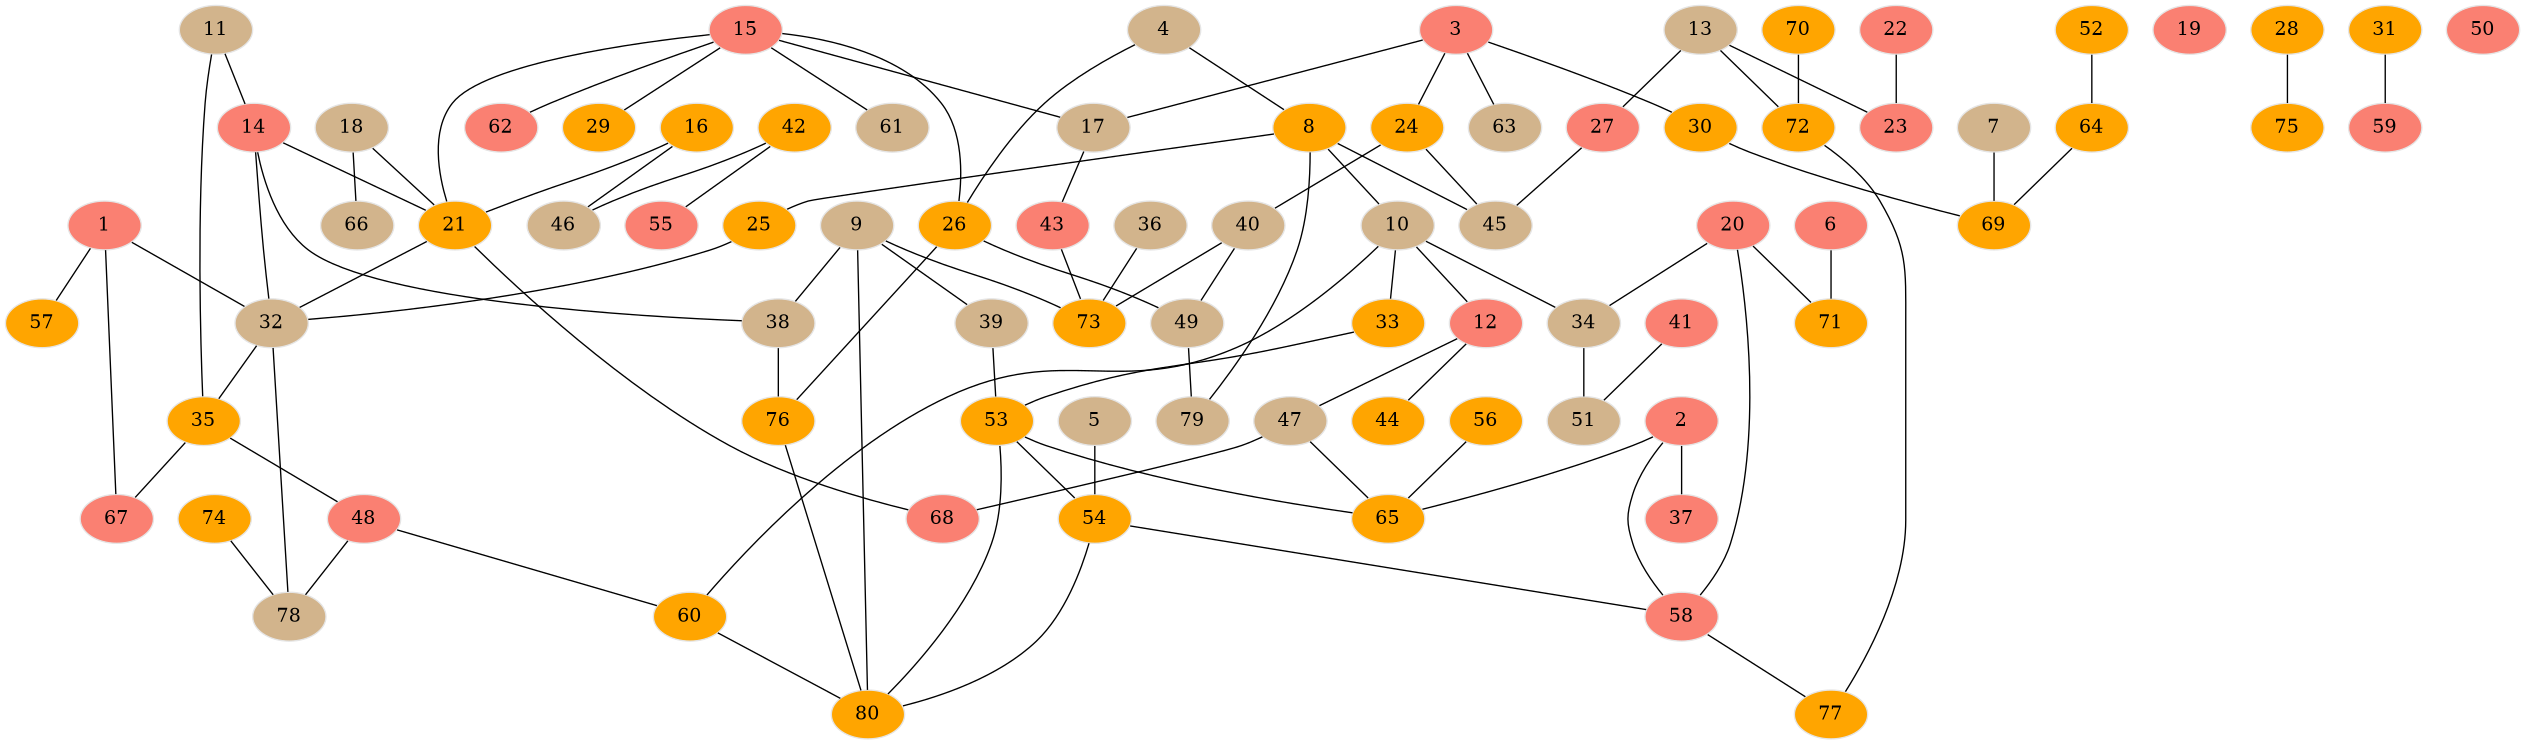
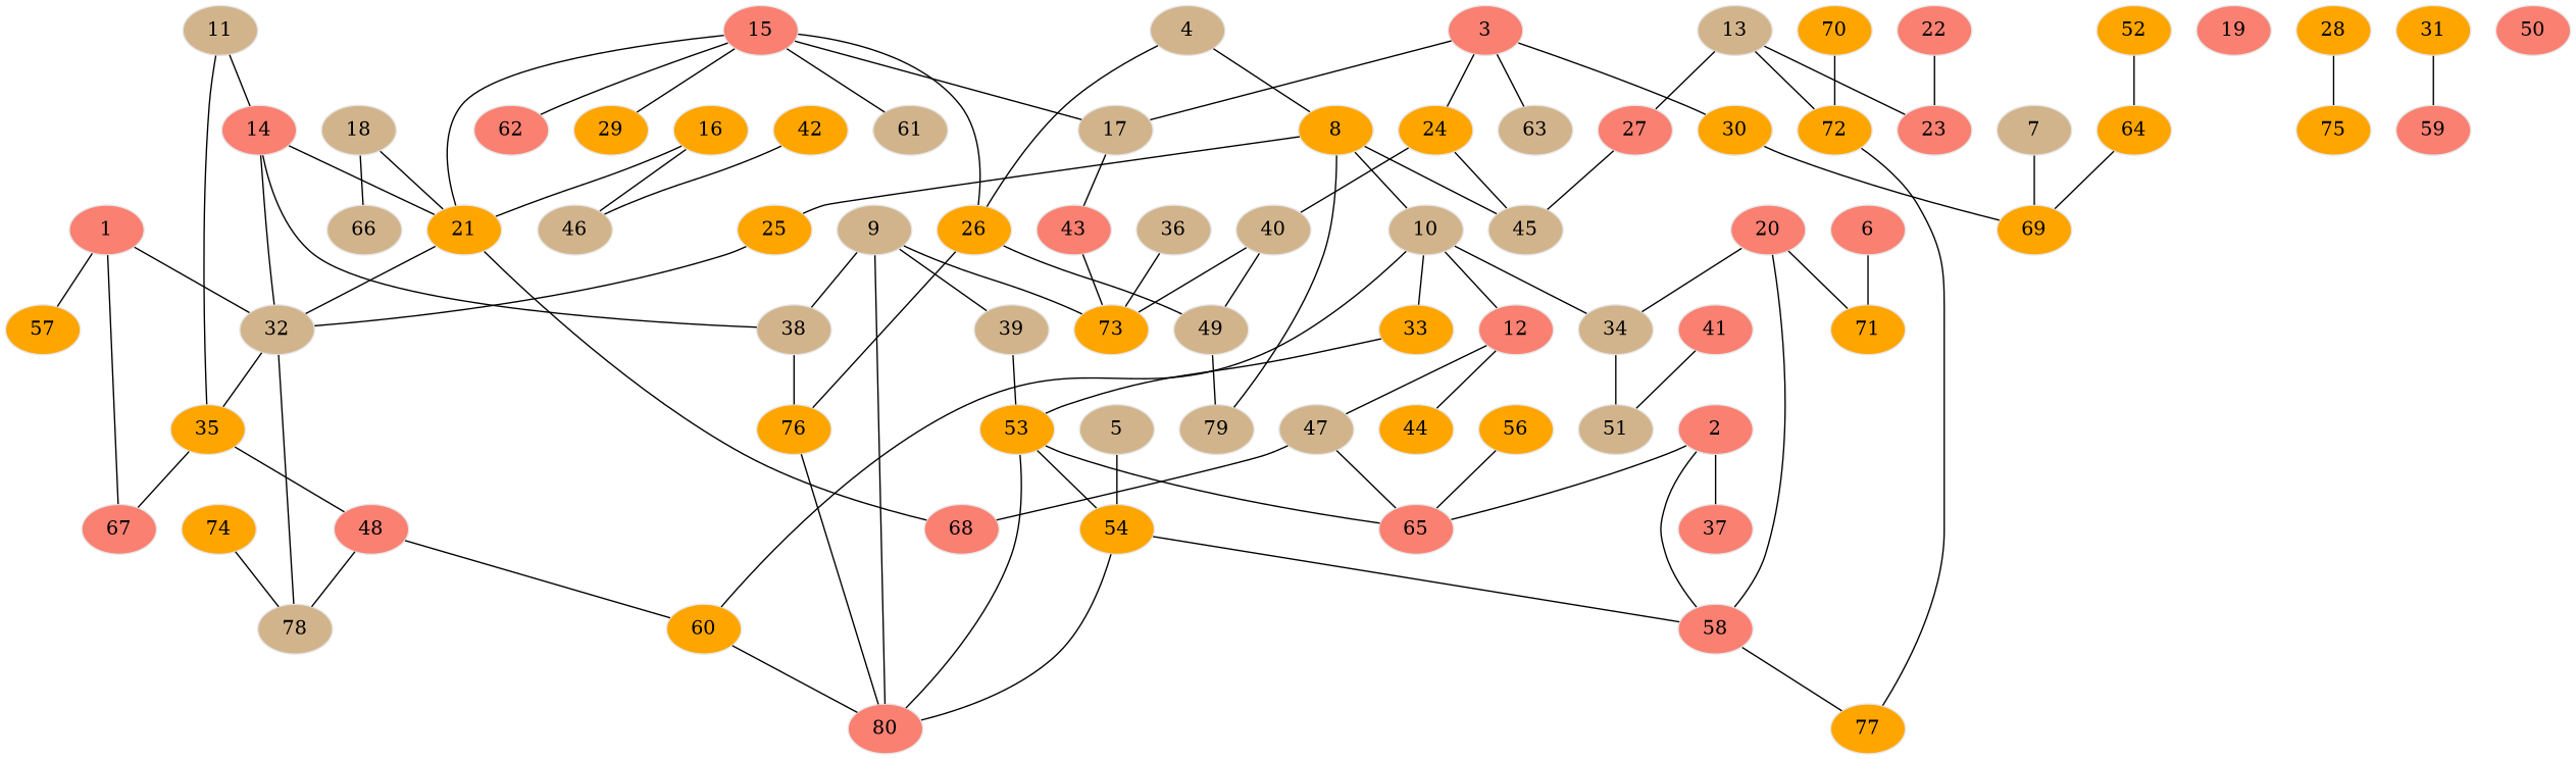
  graph {
    node [color=gray90 fillcolor=orange style=filled]
    1 [fillcolor=salmon]
    32 [fillcolor=tan]
    57
    67 [fillcolor=salmon]
    35
    78 [fillcolor=tan]
    2 [fillcolor=salmon]
    37 [fillcolor=salmon]
    58 [fillcolor=salmon]
-   65
+   65 [fillcolor=salmon]
    77
    3 [fillcolor=salmon]
    17 [fillcolor=tan]
    24
    30
    63 [fillcolor=tan]
    43 [fillcolor=salmon]
    45 [fillcolor=tan]
    40 [fillcolor=tan]
    69
    4 [fillcolor=tan]
    8
    26
    10 [fillcolor=tan]
    25
    79 [fillcolor=tan]
    49 [fillcolor=tan]
    76
    5 [fillcolor=tan]
    54
-   80
+   80 [fillcolor=salmon]
    6 [fillcolor=salmon]
    71
    7 [fillcolor=tan]
    12 [fillcolor=salmon]
    33
    34 [fillcolor=tan]
    60
    9 [fillcolor=tan]
    38 [fillcolor=tan]
    39 [fillcolor=tan]
    73
    53
    44
    47 [fillcolor=tan]
    51 [fillcolor=tan]
    11 [fillcolor=tan]
    14 [fillcolor=salmon]
    21
    48 [fillcolor=salmon]
    68 [fillcolor=salmon]
    13 [fillcolor=tan]
    23 [fillcolor=salmon]
    27 [fillcolor=salmon]
    72
    15 [fillcolor=salmon]
    29
    61 [fillcolor=tan]
    62 [fillcolor=salmon]
    16
    46 [fillcolor=tan]
    18 [fillcolor=tan]
    66 [fillcolor=tan]
    19 [fillcolor=salmon]
    20 [fillcolor=salmon]
    22 [fillcolor=salmon]
    28
    75
    59 [fillcolor=salmon]
    31
    36 [fillcolor=tan]
    41 [fillcolor=salmon]
    42
-   55 [fillcolor=salmon]
    50 [fillcolor=salmon]
    52
    64
    56
    70
    74
    1 -- 32
    1 -- 57
    1 -- 67
    32 -- 35
    32 -- 78
    35 -- 67
    35 -- 48
    2 -- 37
    2 -- 58
    2 -- 65
    58 -- 77
    3 -- 17
    3 -- 24
    3 -- 30
    3 -- 63
    17 -- 43
    24 -- 45
    24 -- 40
    30 -- 69
    43 -- 73
    40 -- 49
    40 -- 73
    4 -- 8
    4 -- 26
    8 -- 45
    8 -- 10
    8 -- 25
    8 -- 79
    26 -- 49
    26 -- 76
    10 -- 12
    10 -- 33
    10 -- 34
    10 -- 60
    25 -- 32
    49 -- 79
    76 -- 80
    5 -- 54
    54 -- 58
    54 -- 80
    6 -- 71
    7 -- 69
    12 -- 44
    12 -- 47
    33 -- 53
    34 -- 51
    60 -- 80
    9 -- 80
    9 -- 38
    9 -- 39
    9 -- 73
    38 -- 76
    39 -- 53
    53 -- 65
    53 -- 54
    53 -- 80
    47 -- 65
    47 -- 68
    11 -- 35
    11 -- 14
    14 -- 32
    14 -- 38
    14 -- 21
    21 -- 32
    21 -- 68
    48 -- 78
    48 -- 60
    13 -- 23
    13 -- 27
    13 -- 72
    27 -- 45
    72 -- 77
    15 -- 17
    15 -- 26
    15 -- 21
    15 -- 29
    15 -- 61
    15 -- 62
    16 -- 21
    16 -- 46
    18 -- 21
    18 -- 66
    20 -- 58
    20 -- 71
    20 -- 34
    22 -- 23
    28 -- 75
    31 -- 59
    36 -- 73
    41 -- 51
    42 -- 46
-   42 -- 55
    52 -- 64
    64 -- 69
    56 -- 65
    70 -- 72
    74 -- 78
  }
